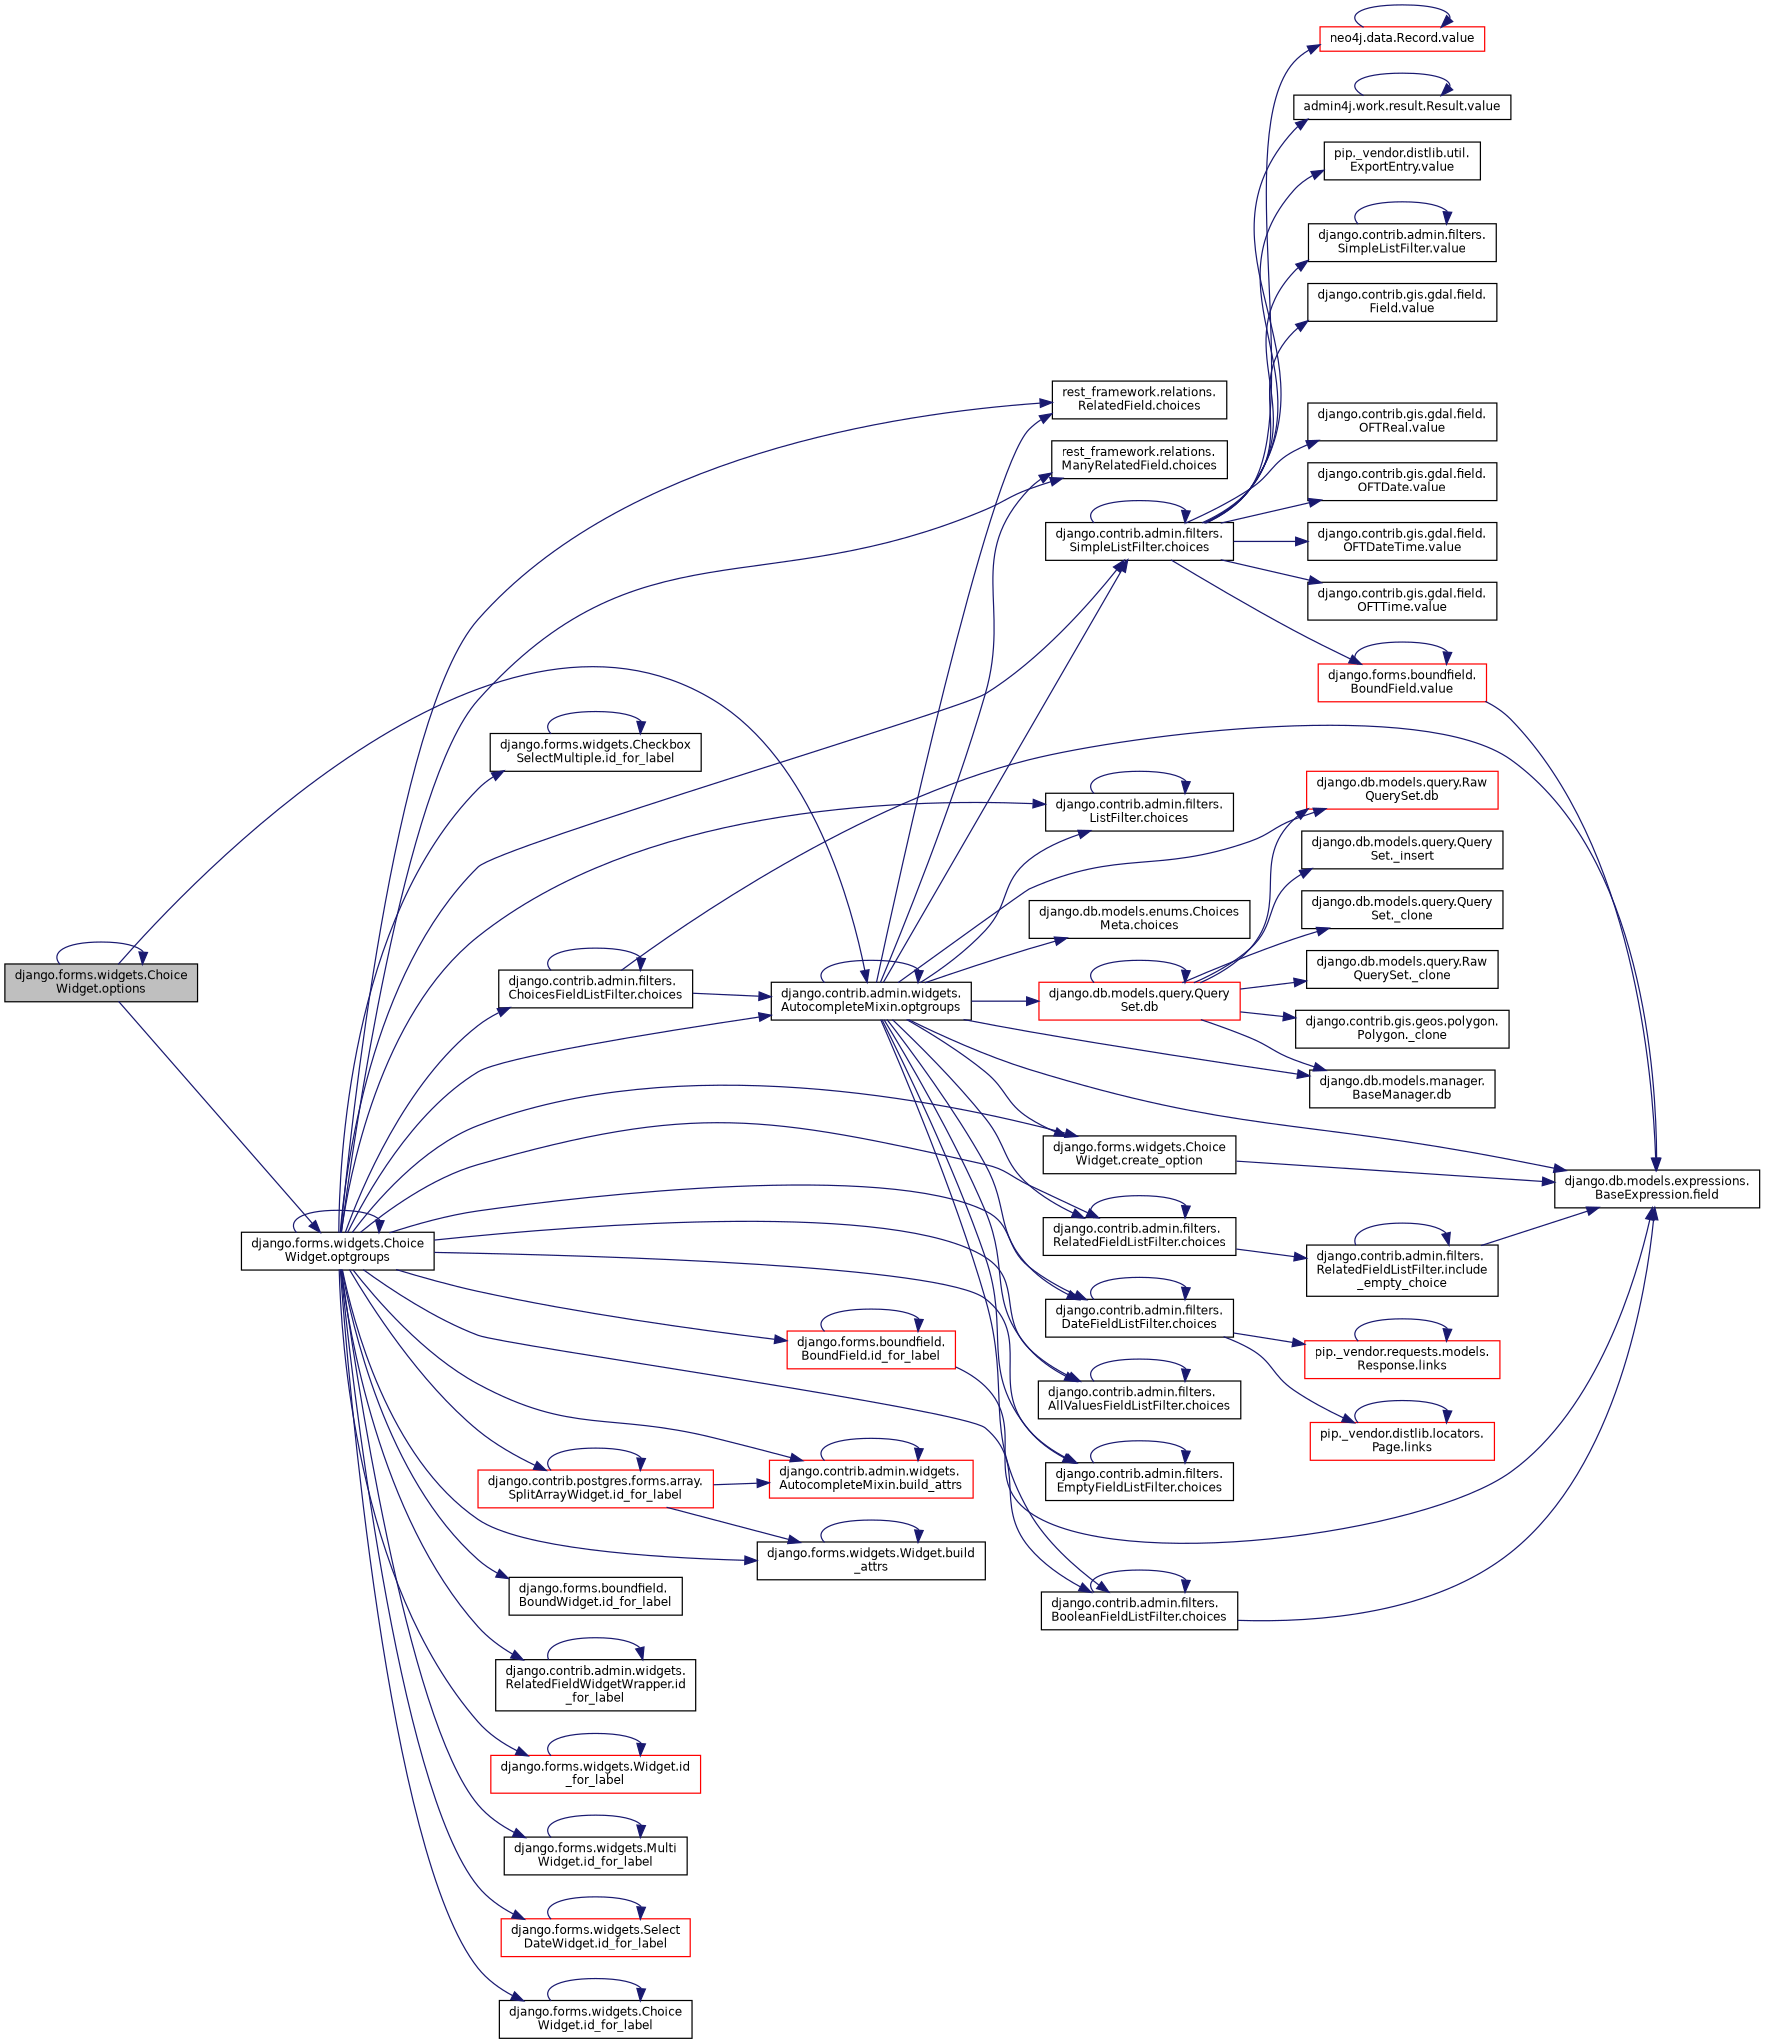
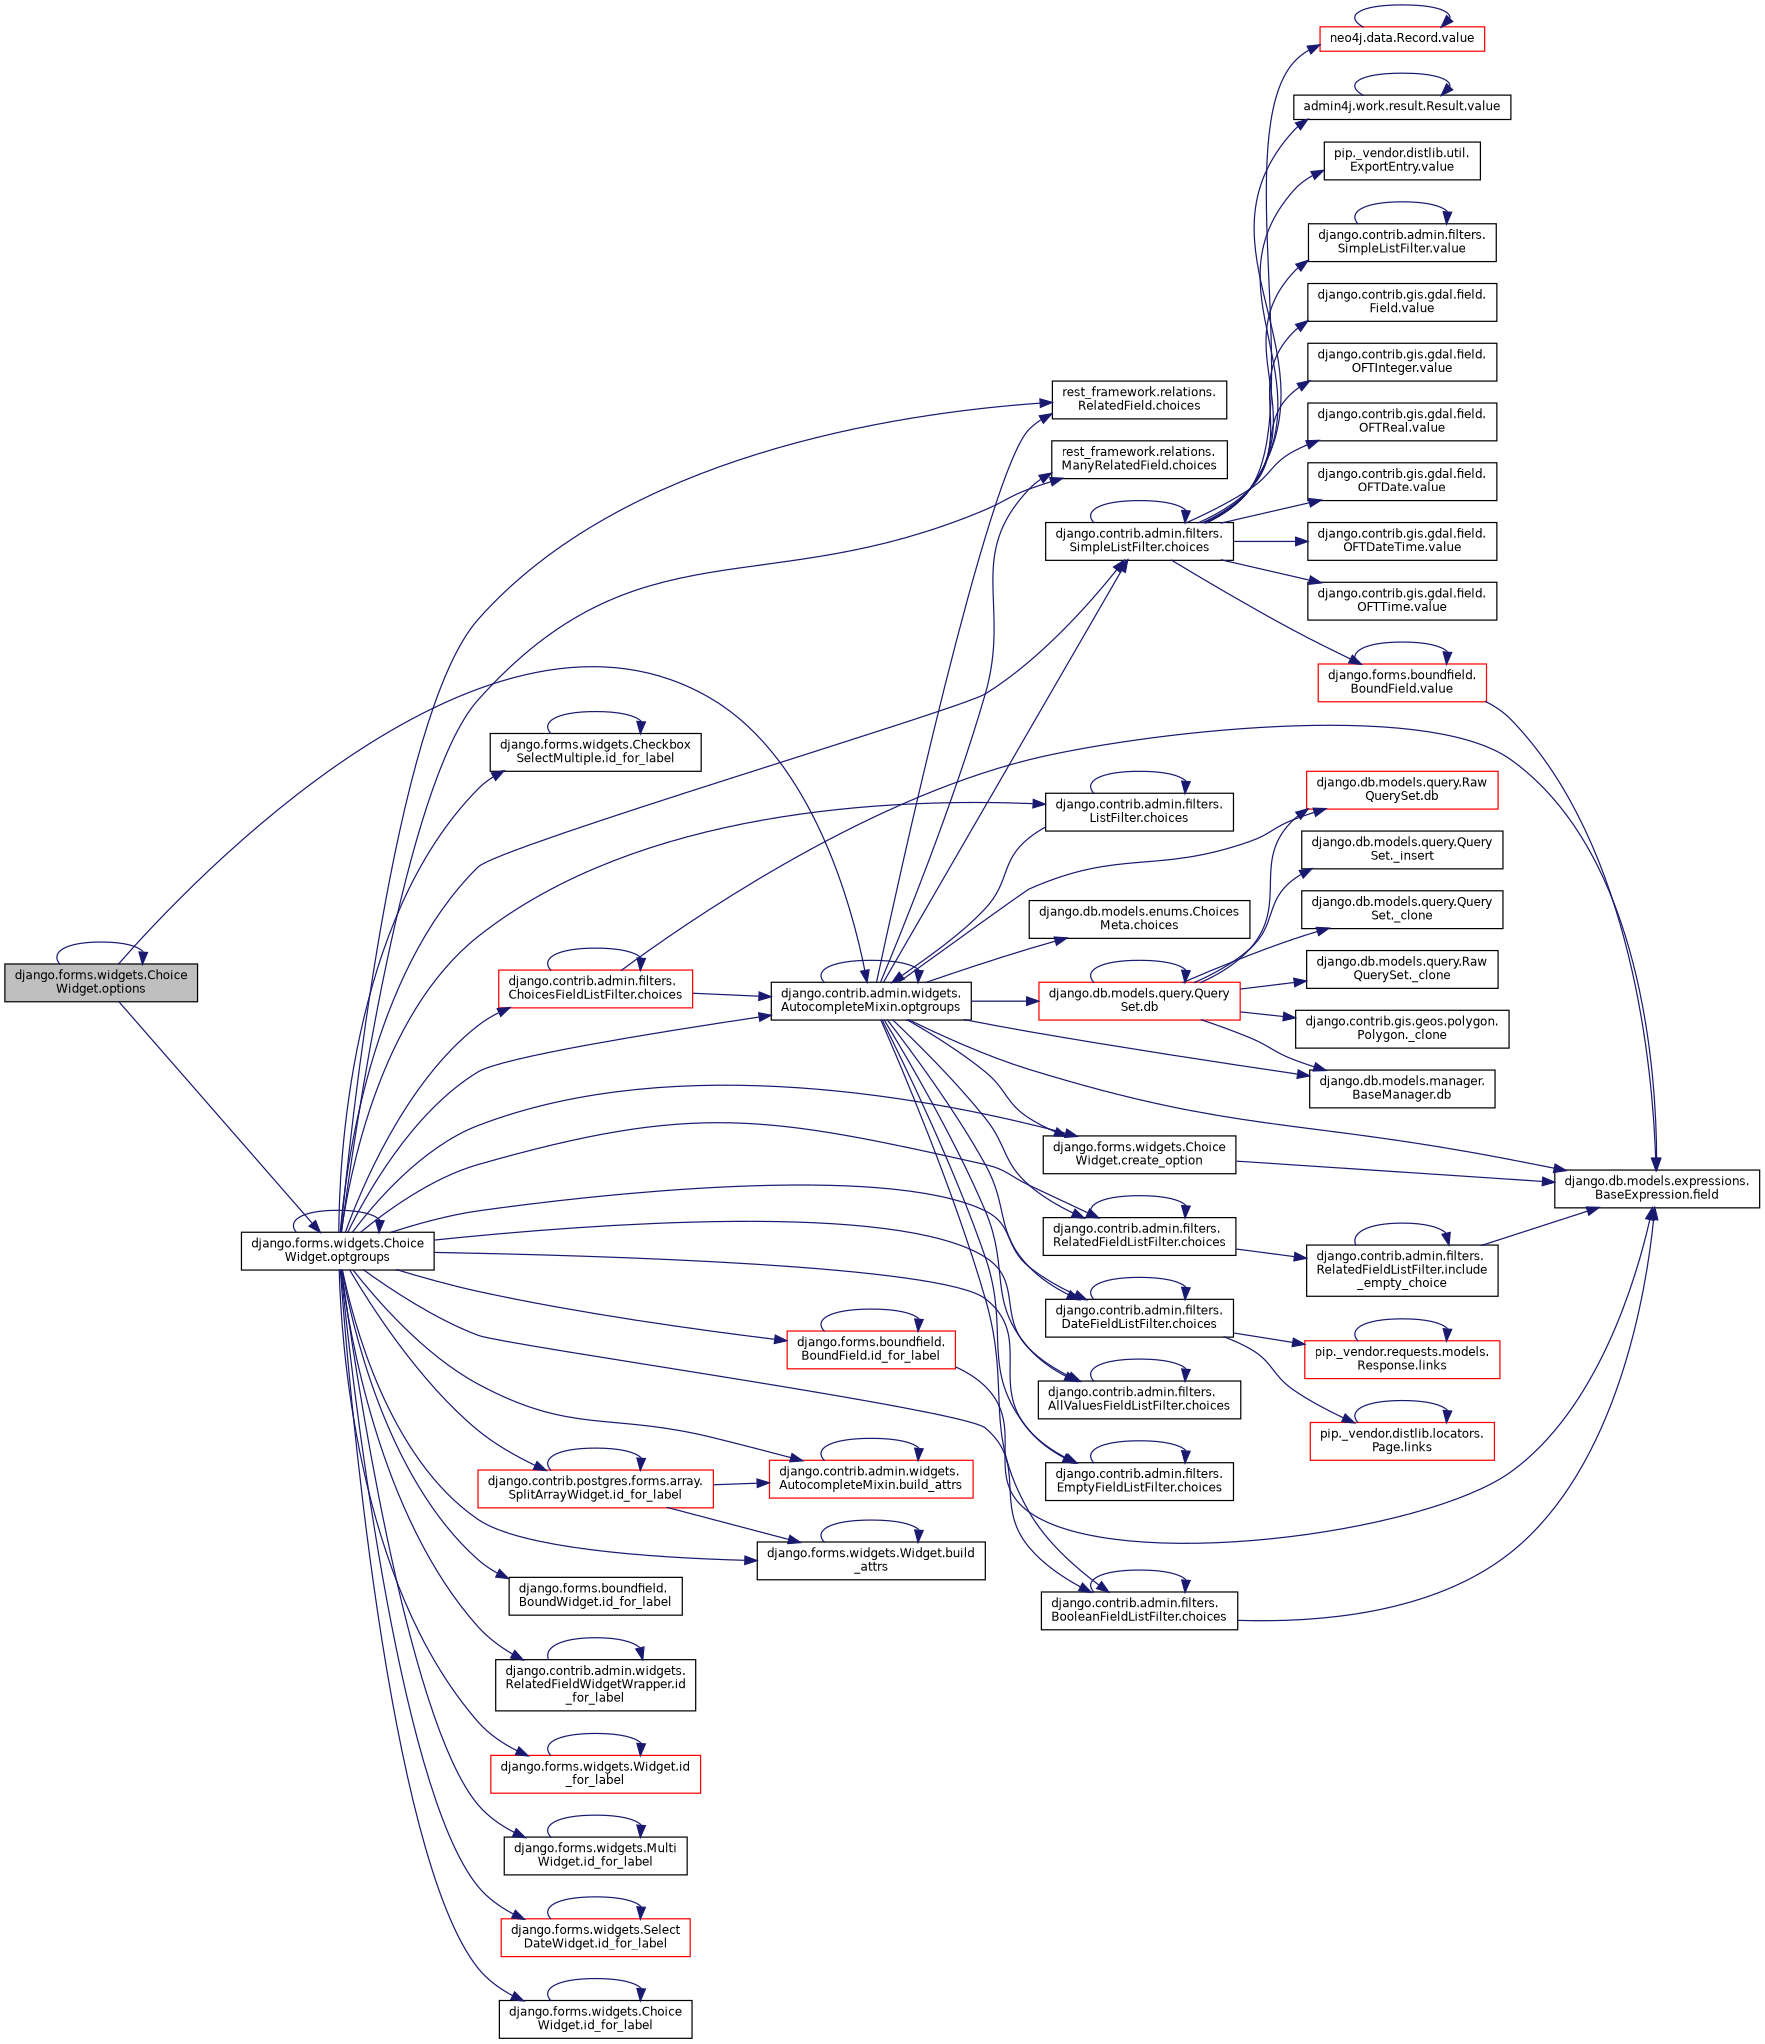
  digraph {
    rankdir=LR
    node [color=black fillcolor=white fontname=Helvetica fontsize=10 shape=record style=filled]
    edge [color=midnightblue fontname=Helvetica fontsize=10 labelfontname=Helvetica labelfontsize=10 style=solid]
    n1 [fillcolor=grey75 fontcolor=black height=0.2 label="django.forms.widgets.Choice\lWidget.options" width=0.4]
    n2 [height=0.2 label="django.contrib.admin.widgets.\lAutocompleteMixin.optgroups" width=0.4]
    n3 [height=0.2 label="django.forms.widgets.Choice\lWidget.optgroups" width=0.4]
    n4 [height=0.2 label="django.db.models.enums.Choices\lMeta.choices" width=0.4]
    n5 [height=0.2 label="rest_framework.relations.\lRelatedField.choices" width=0.4]
    n6 [height=0.2 label="rest_framework.relations.\lManyRelatedField.choices" width=0.4]
    n7 [height=0.2 label="django.contrib.admin.filters.\lListFilter.choices" width=0.4]
    n8 [height=0.2 label="django.contrib.admin.filters.\lSimpleListFilter.choices" width=0.4]
    n9 [height=0.2 label="django.db.models.expressions.\lBaseExpression.field" width=0.4]
    n10 [height=0.2 label="django.contrib.admin.filters.\lRelatedFieldListFilter.choices" width=0.4]
    n11 [height=0.2 label="django.contrib.admin.filters.\lBooleanFieldListFilter.choices" width=0.4]
    n12 [height=0.2 label="django.contrib.admin.filters.\lDateFieldListFilter.choices" width=0.4]
    n13 [height=0.2 label="django.contrib.admin.filters.\lAllValuesFieldListFilter.choices" width=0.4]
    n14 [height=0.2 label="django.contrib.admin.filters.\lEmptyFieldListFilter.choices" width=0.4]
    n15 [height=0.2 label="django.forms.widgets.Choice\lWidget.create_option" width=0.4]
    n16 [height=0.2 label="django.db.models.manager.\lBaseManager.db" width=0.4]
    n17 [color=red height=0.2 label="django.db.models.query.Query\lSet.db" width=0.4]
    n18 [color=red height=0.2 label="django.db.models.query.Raw\lQuerySet.db" width=0.4]
-   n19 [height=0.2 label="django.contrib.admin.filters.\lChoicesFieldListFilter.choices" width=0.4]
+   n19 [color=red height=0.2 label="django.contrib.admin.filters.\lChoicesFieldListFilter.choices" width=0.4]
    n20 [color=red height=0.2 label="django.contrib.admin.widgets.\lAutocompleteMixin.build_attrs" width=0.4]
    n21 [height=0.2 label="django.forms.widgets.Widget.build\l_attrs" width=0.4]
    n22 [color=red height=0.2 label="django.forms.boundfield.\lBoundField.id_for_label" width=0.4]
    n23 [height=0.2 label="django.forms.boundfield.\lBoundWidget.id_for_label" width=0.4]
    n24 [height=0.2 label="django.contrib.admin.widgets.\lRelatedFieldWidgetWrapper.id\l_for_label" width=0.4]
    n25 [color=red height=0.2 label="django.contrib.postgres.forms.array.\lSplitArrayWidget.id_for_label" width=0.4]
    n26 [color=red height=0.2 label="django.forms.widgets.Widget.id\l_for_label" width=0.4]
    n27 [height=0.2 label="django.forms.widgets.Multi\lWidget.id_for_label" width=0.4]
    n28 [color=red height=0.2 label="django.forms.widgets.Select\lDateWidget.id_for_label" width=0.4]
    n29 [height=0.2 label="django.forms.widgets.Choice\lWidget.id_for_label" width=0.4]
    n30 [height=0.2 label="django.forms.widgets.Checkbox\lSelectMultiple.id_for_label" width=0.4]
    n31 [height=0.2 label="django.contrib.admin.filters.\lSimpleListFilter.value" width=0.4]
    n32 [height=0.2 label="django.contrib.gis.gdal.field.\lField.value" width=0.4]
+   n33 [height=0.2 label="django.contrib.gis.gdal.field.\lOFTInteger.value" width=0.4]
    n34 [height=0.2 label="django.contrib.gis.gdal.field.\lOFTReal.value" width=0.4]
    n35 [height=0.2 label="django.contrib.gis.gdal.field.\lOFTDate.value" width=0.4]
    n36 [height=0.2 label="django.contrib.gis.gdal.field.\lOFTDateTime.value" width=0.4]
    n37 [height=0.2 label="django.contrib.gis.gdal.field.\lOFTTime.value" width=0.4]
    n38 [color=red height=0.2 label="django.forms.boundfield.\lBoundField.value" width=0.4]
    n39 [color=red height=0.2 label="neo4j.data.Record.value" width=0.4]
    n40 [height=0.2 label="admin4j.work.result.Result.value" width=0.4]
    n41 [height=0.2 label="pip._vendor.distlib.util.\lExportEntry.value" width=0.4]
    n42 [height=0.2 label="django.contrib.admin.filters.\lRelatedFieldListFilter.include\l_empty_choice" width=0.4]
    n43 [color=red height=0.2 label="pip._vendor.distlib.locators.\lPage.links" width=0.4]
    n44 [color=red height=0.2 label="pip._vendor.requests.models.\lResponse.links" width=0.4]
    n45 [height=0.2 label="django.db.models.query.Query\lSet._clone" width=0.4]
    n46 [height=0.2 label="django.db.models.query.Raw\lQuerySet._clone" width=0.4]
    n47 [height=0.2 label="django.contrib.gis.geos.polygon.\lPolygon._clone" width=0.4]
    n48 [height=0.2 label="django.db.models.query.Query\lSet._insert" width=0.4]
    n1 -> n1
    n1 -> n2
    n1 -> n3
    n2 -> n2
    n2 -> n4
    n2 -> n5
    n2 -> n6
-   n2 -> n7
+   n7 -> n2
    n2 -> n8
    n2 -> n9
    n2 -> n10
    n2 -> n11
    n2 -> n12
    n2 -> n13
    n2 -> n14
    n2 -> n15
    n2 -> n16
    n2 -> n17
    n2 -> n18
    n3 -> n2
    n3 -> n3
    n3 -> n5
    n3 -> n6
    n3 -> n7
    n3 -> n8
    n3 -> n10
    n3 -> n11
    n3 -> n12
    n3 -> n13
    n3 -> n14
    n3 -> n15
    n3 -> n19
    n3 -> n20
    n3 -> n21
    n3 -> n22
    n3 -> n23
    n3 -> n24
    n3 -> n25
    n3 -> n26
    n3 -> n27
    n3 -> n28
    n3 -> n29
    n3 -> n30
    n7 -> n7
    n8 -> n8
    n8 -> n31
    n8 -> n32
+   n8 -> n33
    n8 -> n34
    n8 -> n35
    n8 -> n36
    n8 -> n37
    n8 -> n38
    n8 -> n39
    n8 -> n40
    n8 -> n41
    n10 -> n10
    n10 -> n42
    n11 -> n9
    n11 -> n11
    n12 -> n12
    n12 -> n43
    n12 -> n44
    n13 -> n13
    n14 -> n14
    n15 -> n9
    n17 -> n16
    n17 -> n17
    n17 -> n18
    n17 -> n45
    n17 -> n46
    n17 -> n47
    n17 -> n48
    n19 -> n2
    n19 -> n9
    n19 -> n19
    n20 -> n20
    n21 -> n21
    n22 -> n9
    n22 -> n22
    n24 -> n24
    n25 -> n20
    n25 -> n21
    n25 -> n25
    n26 -> n26
    n27 -> n27
    n28 -> n28
    n29 -> n29
    n30 -> n30
    n31 -> n31
    n38 -> n9
    n38 -> n38
    n39 -> n39
    n40 -> n40
    n42 -> n9
    n42 -> n42
    n43 -> n43
    n44 -> n44
  }
